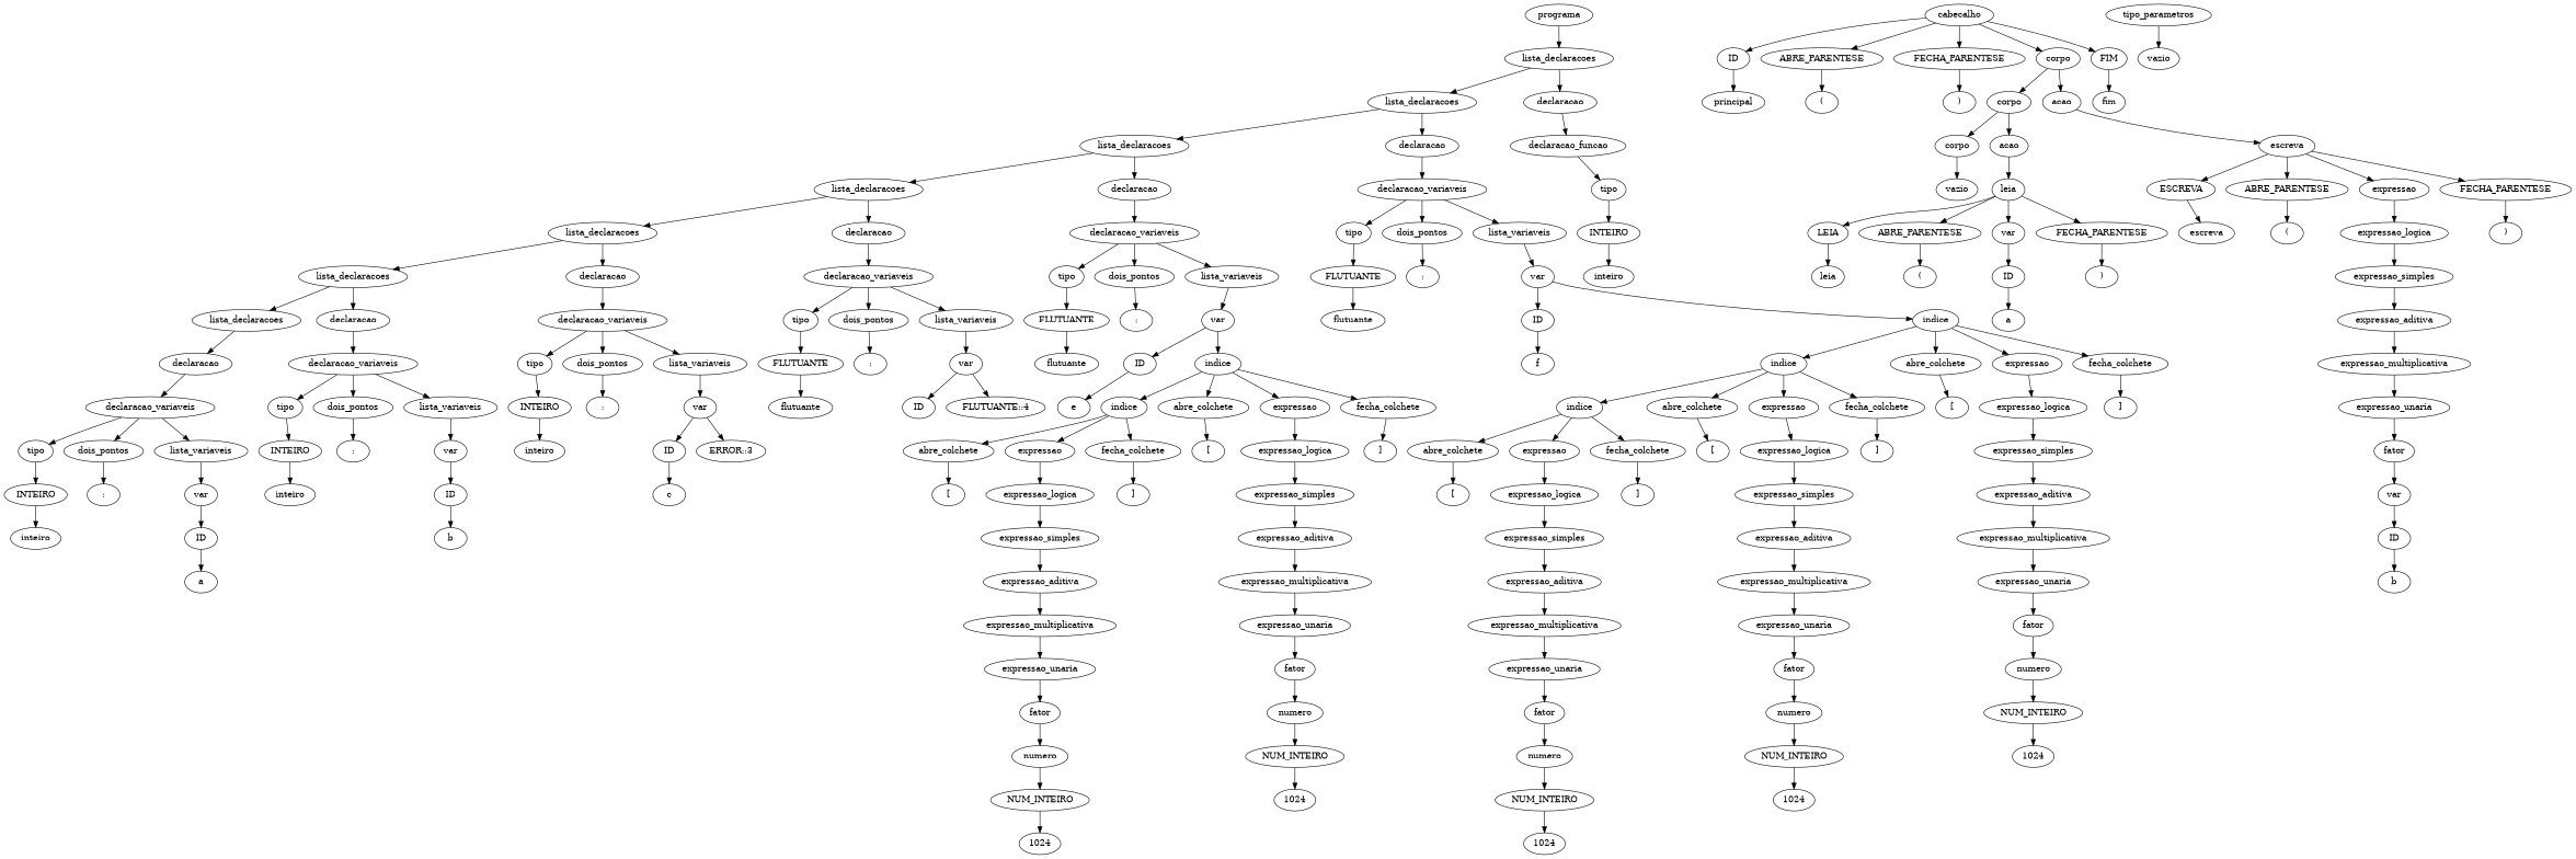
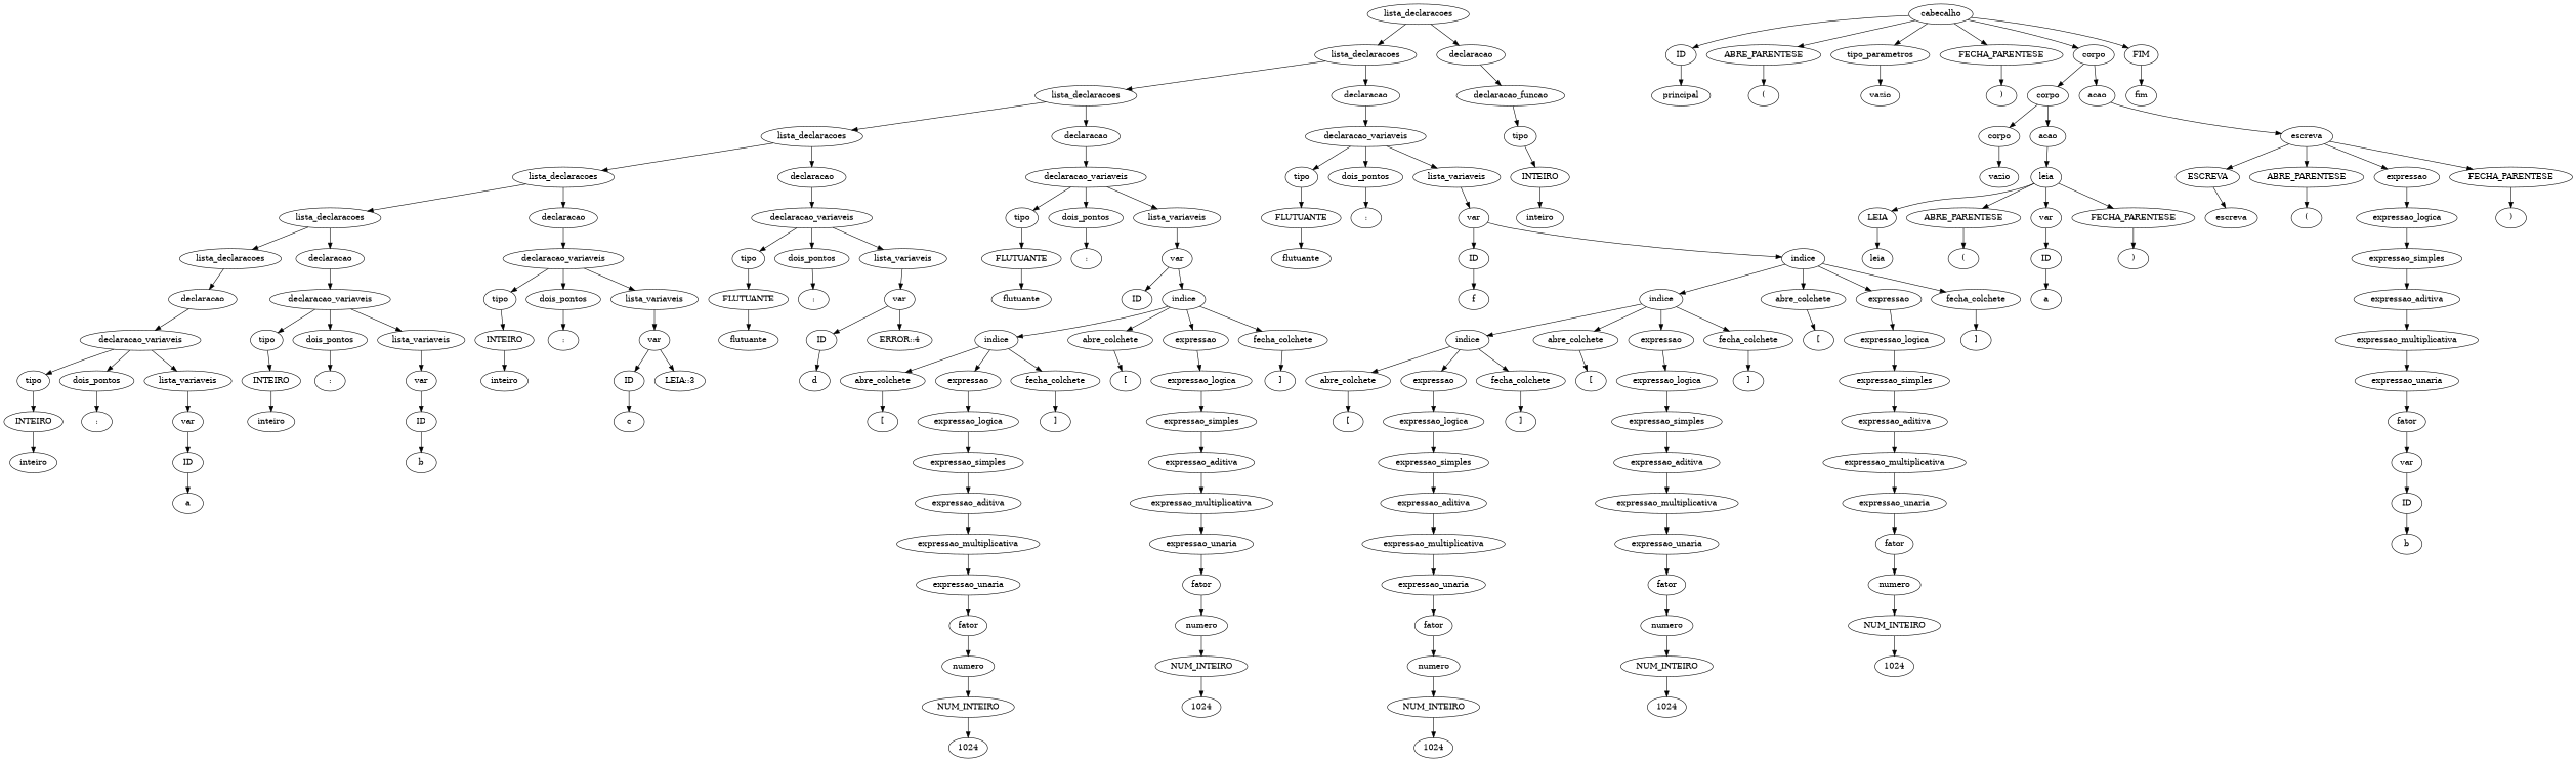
  digraph {
-   n1 [label=programa]
    n2 [label=lista_declaracoes]
    n3 [label=lista_declaracoes]
    n4 [label=declaracao]
    n5 [label=lista_declaracoes]
    n6 [label=declaracao]
    n7 [label=declaracao_funcao]
    n8 [label=lista_declaracoes]
    n9 [label=declaracao]
    n10 [label=declaracao_variaveis]
    n11 [label=lista_declaracoes]
    n12 [label=declaracao]
    n13 [label=declaracao_variaveis]
    n14 [label=lista_declaracoes]
    n15 [label=declaracao]
    n16 [label=declaracao_variaveis]
    n17 [label=lista_declaracoes]
    n18 [label=declaracao]
    n19 [label=declaracao_variaveis]
    n20 [label=declaracao]
    n21 [label=declaracao_variaveis]
    n22 [label=declaracao_variaveis]
    n23 [label=tipo]
    n24 [label=dois_pontos]
    n25 [label=lista_variaveis]
    n26 [label=INTEIRO]
    n27 [label=":"]
    n28 [label=var]
    n29 [label=inteiro]
    n30 [label=ID]
    n31 [label=a]
    n32 [label=tipo]
    n33 [label=dois_pontos]
    n34 [label=lista_variaveis]
    n35 [label=INTEIRO]
    n36 [label=":"]
    n37 [label=var]
    n38 [label=inteiro]
    n39 [label=ID]
    n40 [label=b]
    n41 [label=tipo]
    n42 [label=dois_pontos]
    n43 [label=lista_variaveis]
    n44 [label=INTEIRO]
    n45 [label=":"]
    n46 [label=var]
    n47 [label=inteiro]
    n48 [label=ID]
-   n49 [label="ERROR::3"]
+   n49 [label="LEIA::3"]
    n50 [label=c]
    n51 [label=tipo]
    n52 [label=dois_pontos]
    n53 [label=lista_variaveis]
    n54 [label=FLUTUANTE]
    n55 [label=":"]
    n56 [label=var]
    n57 [label=flutuante]
    n58 [label=ID]
-   n59 [label="FLUTUANTE::4"]
+   n59 [label="ERROR::4"]
+   n60 [label=d]
    n61 [label=tipo]
    n62 [label=dois_pontos]
    n63 [label=lista_variaveis]
    n64 [label=FLUTUANTE]
    n65 [label=":"]
    n66 [label=var]
    n67 [label=flutuante]
    n68 [label=ID]
    n69 [label=indice]
-   n70 [label=e]
    n71 [label=indice]
    n72 [label=abre_colchete]
    n73 [label=expressao]
    n74 [label=fecha_colchete]
    n75 [label=abre_colchete]
    n76 [label=expressao]
    n77 [label=fecha_colchete]
    n78 [label="["]
    n79 [label=expressao_logica]
    n80 [label="]"]
    n81 [label="["]
    n82 [label=expressao_logica]
    n83 [label="]"]
    n84 [label=expressao_simples]
    n85 [label=expressao_aditiva]
    n86 [label=expressao_multiplicativa]
    n87 [label=expressao_unaria]
    n88 [label=fator]
    n89 [label=numero]
    n90 [label=NUM_INTEIRO]
    n91 [label=1024]
    n92 [label=expressao_simples]
    n93 [label=expressao_aditiva]
    n94 [label=expressao_multiplicativa]
    n95 [label=expressao_unaria]
    n96 [label=fator]
    n97 [label=numero]
    n98 [label=NUM_INTEIRO]
    n99 [label=1024]
    n100 [label=tipo]
    n101 [label=dois_pontos]
    n102 [label=lista_variaveis]
    n103 [label=FLUTUANTE]
    n104 [label=":"]
    n105 [label=var]
    n106 [label=flutuante]
    n107 [label=ID]
    n108 [label=indice]
    n109 [label=f]
    n110 [label=indice]
    n111 [label=abre_colchete]
    n112 [label=expressao]
    n113 [label=fecha_colchete]
    n114 [label=indice]
    n115 [label=abre_colchete]
    n116 [label=expressao]
    n117 [label=fecha_colchete]
    n118 [label="["]
    n119 [label=expressao_logica]
    n120 [label="]"]
    n121 [label=abre_colchete]
    n122 [label=expressao]
    n123 [label=fecha_colchete]
    n124 [label="["]
    n125 [label=expressao_logica]
    n126 [label="]"]
    n127 [label="["]
    n128 [label=expressao_logica]
    n129 [label="]"]
    n130 [label=expressao_simples]
    n131 [label=expressao_aditiva]
    n132 [label=expressao_multiplicativa]
    n133 [label=expressao_unaria]
    n134 [label=fator]
    n135 [label=numero]
    n136 [label=NUM_INTEIRO]
    n137 [label=1024]
    n138 [label=expressao_simples]
    n139 [label=expressao_aditiva]
    n140 [label=expressao_multiplicativa]
    n141 [label=expressao_unaria]
    n142 [label=fator]
    n143 [label=numero]
    n144 [label=NUM_INTEIRO]
    n145 [label=1024]
    n146 [label=expressao_simples]
    n147 [label=expressao_aditiva]
    n148 [label=expressao_multiplicativa]
    n149 [label=expressao_unaria]
    n150 [label=fator]
    n151 [label=numero]
    n152 [label=NUM_INTEIRO]
    n153 [label=1024]
    n154 [label=tipo]
    n155 [label=INTEIRO]
    n156 [label=cabecalho]
    n157 [label=ID]
    n158 [label=ABRE_PARENTESE]
    n159 [label=tipo_parametros]
    n160 [label=FECHA_PARENTESE]
    n161 [label=corpo]
    n162 [label=FIM]
    n163 [label=inteiro]
    n164 [label=principal]
    n165 [label="("]
    n166 [label=vazio]
    n167 [label=")"]
    n168 [label=corpo]
    n169 [label=acao]
    n170 [label=fim]
    n171 [label=corpo]
    n172 [label=acao]
    n173 [label=escreva]
    n174 [label=vazio]
    n175 [label=leia]
    n176 [label=LEIA]
    n177 [label=ABRE_PARENTESE]
    n178 [label=var]
    n179 [label=FECHA_PARENTESE]
    n180 [label=leia]
    n181 [label="("]
    n182 [label=ID]
    n183 [label=")"]
    n184 [label=a]
    n185 [label=ESCREVA]
    n186 [label=ABRE_PARENTESE]
    n187 [label=expressao]
    n188 [label=FECHA_PARENTESE]
    n189 [label=escreva]
    n190 [label="("]
    n191 [label=expressao_logica]
    n192 [label=")"]
    n193 [label=expressao_simples]
    n194 [label=expressao_aditiva]
    n195 [label=expressao_multiplicativa]
    n196 [label=expressao_unaria]
    n197 [label=fator]
    n198 [label=var]
    n199 [label=ID]
    n200 [label=b]
-   n1 -> n2
    n2 -> n3
    n2 -> n4
    n3 -> n5
    n3 -> n6
    n4 -> n7
    n5 -> n8
    n5 -> n9
    n6 -> n10
    n7 -> n154
    n8 -> n11
    n8 -> n12
    n9 -> n13
    n10 -> n100
    n10 -> n101
    n10 -> n102
    n11 -> n14
    n11 -> n15
    n12 -> n16
    n13 -> n61
    n13 -> n62
    n13 -> n63
    n14 -> n17
    n14 -> n18
    n15 -> n19
    n16 -> n51
    n16 -> n52
    n16 -> n53
    n17 -> n20
    n18 -> n21
    n19 -> n41
    n19 -> n42
    n19 -> n43
    n20 -> n22
    n21 -> n32
    n21 -> n33
    n21 -> n34
    n22 -> n23
    n22 -> n24
    n22 -> n25
    n23 -> n26
    n24 -> n27
    n25 -> n28
    n26 -> n29
    n28 -> n30
    n30 -> n31
    n32 -> n35
    n33 -> n36
    n34 -> n37
    n35 -> n38
    n37 -> n39
    n39 -> n40
    n41 -> n44
    n42 -> n45
    n43 -> n46
    n44 -> n47
    n46 -> n48
    n46 -> n49
    n48 -> n50
    n51 -> n54
    n52 -> n55
    n53 -> n56
    n54 -> n57
    n56 -> n58
    n56 -> n59
+   n58 -> n60
    n61 -> n64
    n62 -> n65
    n63 -> n66
    n64 -> n67
    n66 -> n68
    n66 -> n69
-   n68 -> n70
    n69 -> n71
    n69 -> n72
    n69 -> n73
    n69 -> n74
    n71 -> n75
    n71 -> n76
    n71 -> n77
    n72 -> n78
    n73 -> n79
    n74 -> n80
    n75 -> n81
    n76 -> n82
    n77 -> n83
    n79 -> n92
    n82 -> n84
    n84 -> n85
    n85 -> n86
    n86 -> n87
    n87 -> n88
    n88 -> n89
    n89 -> n90
    n90 -> n91
    n92 -> n93
    n93 -> n94
    n94 -> n95
    n95 -> n96
    n96 -> n97
    n97 -> n98
    n98 -> n99
    n100 -> n103
    n101 -> n104
    n102 -> n105
    n103 -> n106
    n105 -> n107
    n105 -> n108
    n107 -> n109
    n108 -> n110
    n108 -> n111
    n108 -> n112
    n108 -> n113
    n110 -> n114
    n110 -> n115
    n110 -> n116
    n110 -> n117
    n111 -> n118
    n112 -> n119
    n113 -> n120
    n114 -> n121
    n114 -> n122
    n114 -> n123
    n115 -> n124
    n116 -> n125
    n117 -> n126
    n119 -> n146
    n121 -> n127
    n122 -> n128
    n123 -> n129
    n125 -> n138
    n128 -> n130
    n130 -> n131
    n131 -> n132
    n132 -> n133
    n133 -> n134
    n134 -> n135
    n135 -> n136
    n136 -> n137
    n138 -> n139
    n139 -> n140
    n140 -> n141
    n141 -> n142
    n142 -> n143
    n143 -> n144
    n144 -> n145
    n146 -> n147
    n147 -> n148
    n148 -> n149
    n149 -> n150
    n150 -> n151
    n151 -> n152
    n152 -> n153
    n154 -> n155
    n155 -> n163
    n156 -> n157
    n156 -> n158
+   n156 -> n159
    n156 -> n160
    n156 -> n161
    n156 -> n162
    n157 -> n164
    n158 -> n165
    n159 -> n166
    n160 -> n167
    n161 -> n168
    n161 -> n169
    n162 -> n170
    n168 -> n171
    n168 -> n172
    n169 -> n173
    n171 -> n174
    n172 -> n175
    n173 -> n185
    n173 -> n186
    n173 -> n187
    n173 -> n188
    n175 -> n176
    n175 -> n177
    n175 -> n178
    n175 -> n179
    n176 -> n180
    n177 -> n181
    n178 -> n182
    n179 -> n183
    n182 -> n184
    n185 -> n189
    n186 -> n190
    n187 -> n191
    n188 -> n192
    n191 -> n193
    n193 -> n194
    n194 -> n195
    n195 -> n196
    n196 -> n197
    n197 -> n198
    n198 -> n199
    n199 -> n200
  }
